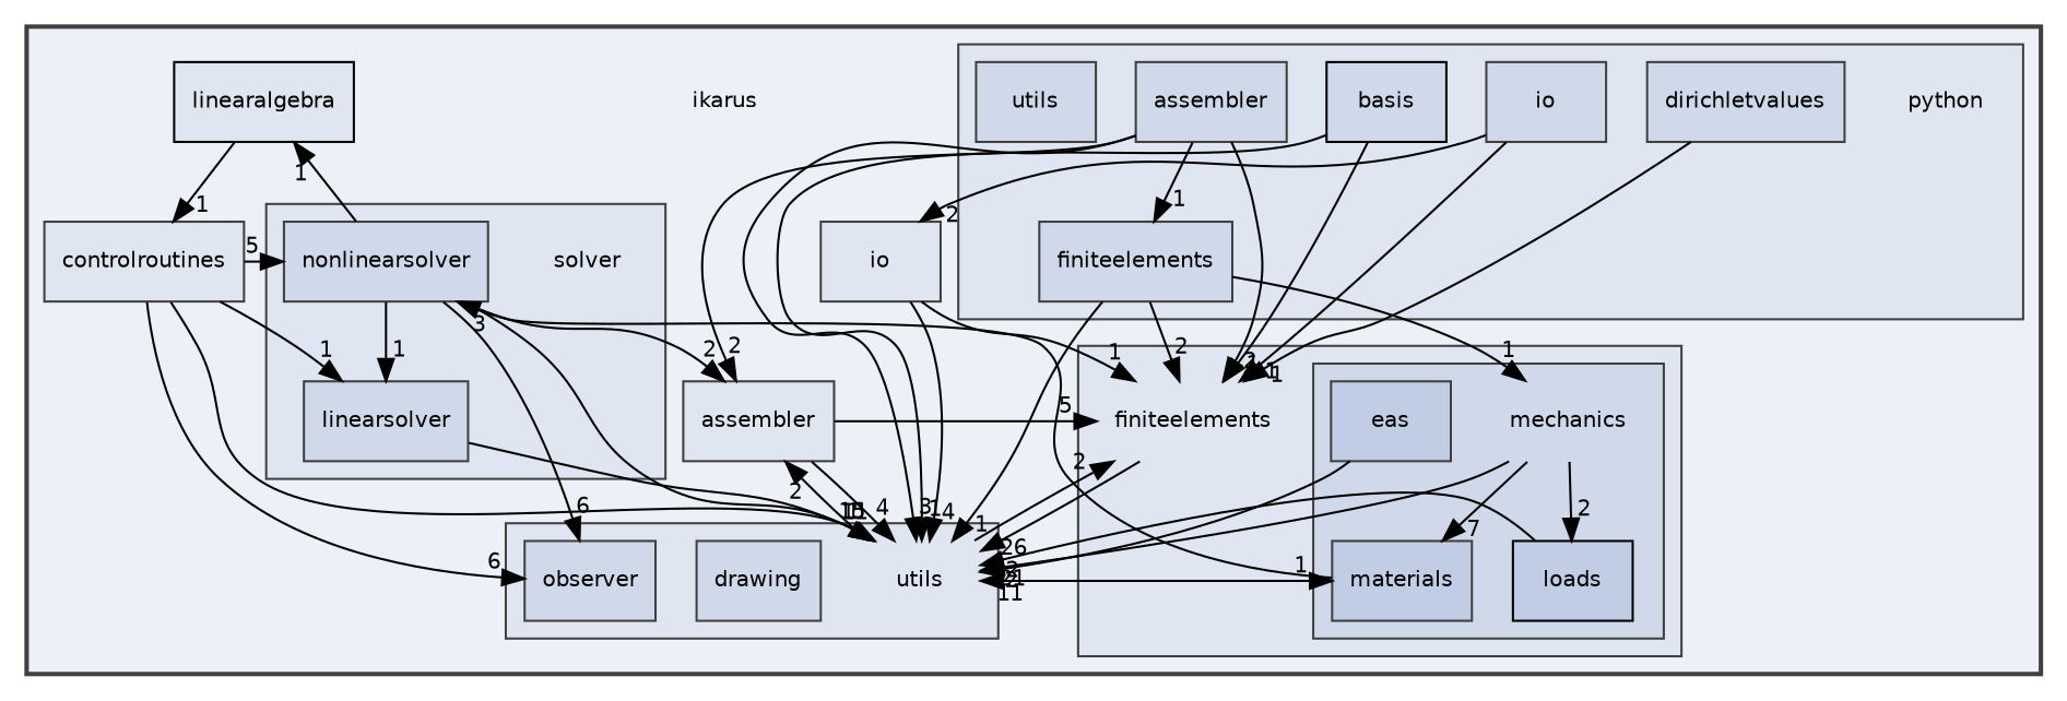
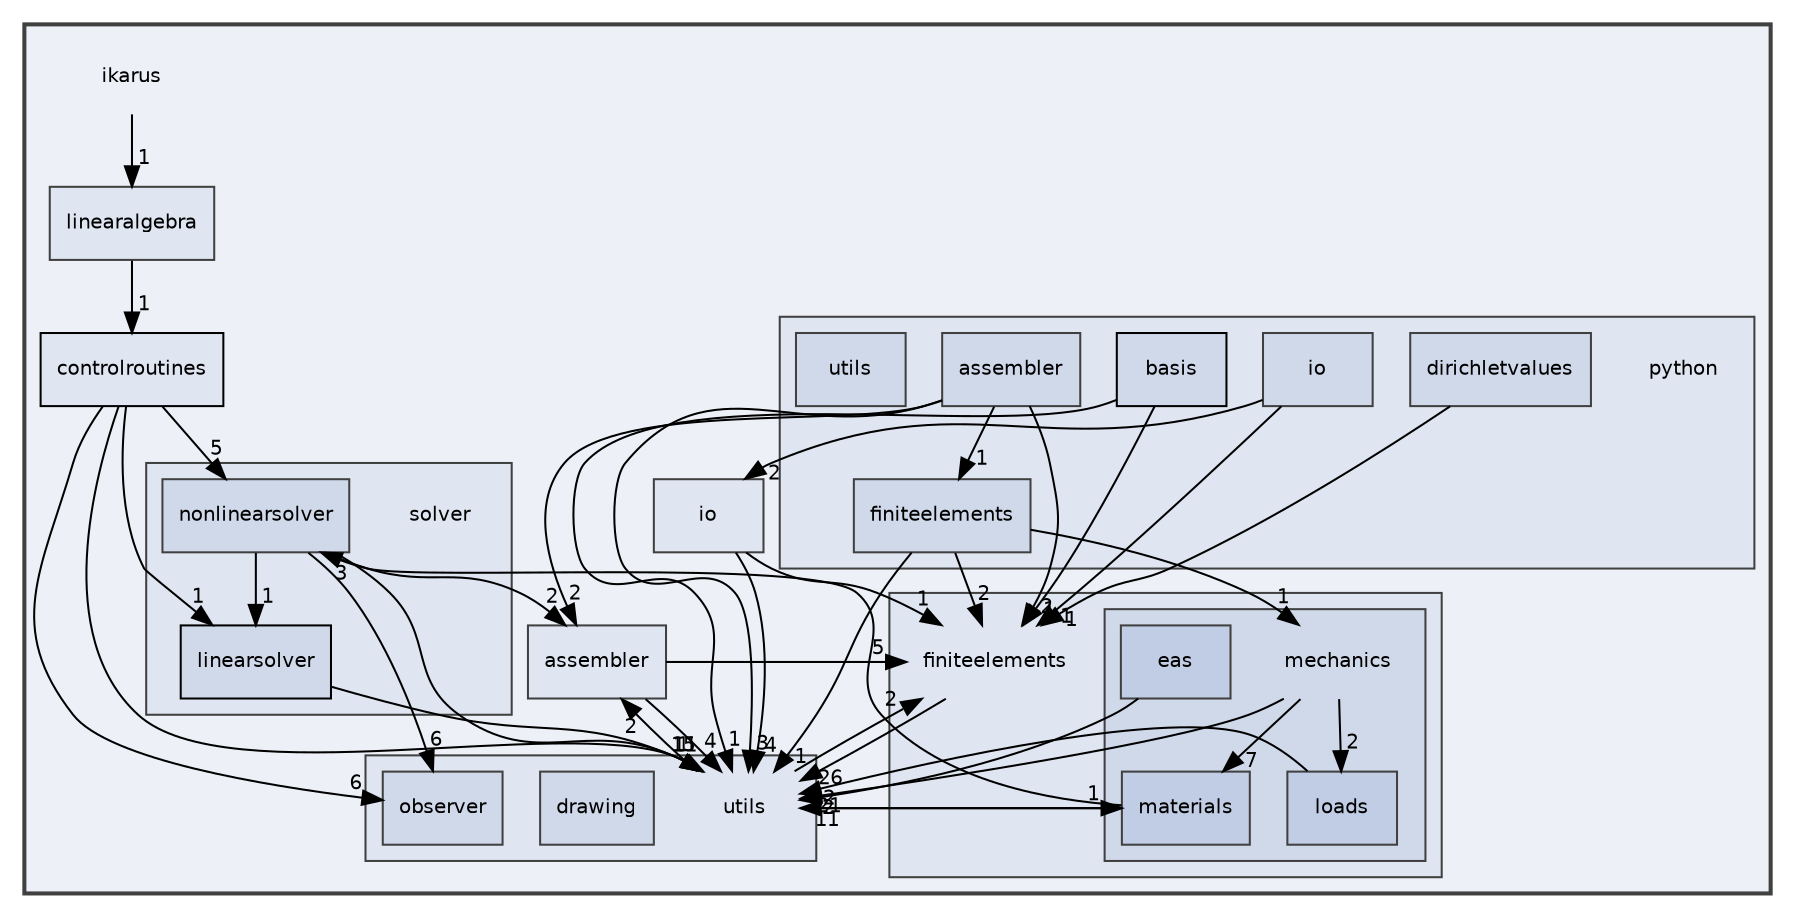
  digraph {
    compound=true
    node [fontname=Helvetica fontsize=10 shape=box color=grey25 fillcolor="#d0d9ea" style="filled,"]
    edge [fontname=Helvetica fontsize=10 headlabel=1 labeldistance=1.5 labelfontname=Helvetica labelfontsize=10]
    n1 [label=mechanics shape=plaintext color="" fillcolor="" style=""]
    n2 [fillcolor="#c1cde4" label=eas]
-   n3 [color=black fillcolor="#c1cde4" label=loads]
+   n3 [fillcolor="#c1cde4" label=loads]
    n4 [fillcolor="#c1cde4" label=materials]
    n5 [label=finiteelements shape=plaintext color="" fillcolor="" style=""]
    n6 [label=python shape=plaintext color="" fillcolor="" style=""]
    n7 [label=assembler]
    n8 [color=black label=basis]
    n9 [label=dirichletvalues]
    n10 [label=finiteelements]
    n11 [label=io]
    n12 [label=utils]
    n13 [label=solver shape=plaintext color="" fillcolor="" style=""]
-   n14 [label=linearsolver]
+   n14 [color=black label=linearsolver]
    n15 [label=nonlinearsolver]
    n16 [label=utils shape=plaintext color="" fillcolor="" style=""]
    n17 [label=drawing]
    n18 [label=observer]
    n19 [label=ikarus shape=plaintext color="" fillcolor="" style=""]
    n20 [fillcolor="#dfe5f1" label=assembler]
-   n21 [fillcolor="#dfe5f1" label=controlroutines]
+   n21 [color=black fillcolor="#dfe5f1" label=controlroutines]
    n22 [fillcolor="#dfe5f1" label=io]
-   n23 [color=black fillcolor="#dfe5f1" label=linearalgebra]
+   n23 [fillcolor="#dfe5f1" label=linearalgebra]
    subgraph cluster_1 {
      bgcolor="#edf0f7"
      fontname=Helvetica
      fontsize=10
      pencolor=grey25
      style="filled,bold,"
      n19
      n20
      n21
      n22
      n23
      subgraph cluster_2 {
        bgcolor="#dfe5f1"
        fontname=Helvetica
        fontsize=10
        pencolor=grey25
        style="filled,"
        n5
        subgraph cluster_3 {
          bgcolor="#d0d9ea"
          fontname=Helvetica
          fontsize=10
          pencolor=grey25
          style="filled,"
          n1
          n2
          n3
          n4
        }
      }
      subgraph cluster_4 {
        bgcolor="#dfe5f1"
        fontname=Helvetica
        fontsize=10
        pencolor=grey25
        style="filled,"
        n6
        n7
        n8
        n9
        n10
        n11
        n12
      }
      subgraph cluster_5 {
        bgcolor="#dfe5f1"
        fontname=Helvetica
        fontsize=10
        pencolor=grey25
        style="filled,"
        n13
        n14
        n15
      }
      subgraph cluster_6 {
        bgcolor="#dfe5f1"
        fontname=Helvetica
        fontsize=10
        pencolor=grey25
        style="filled,"
        n16
        n17
        n18
      }
    }
    n1 -> n3 [headlabel=2]
    n1 -> n4 [headlabel=7]
    n1 -> n16 [headlabel=21]
    n2 -> n16 [headlabel=2]
    n3 -> n16 [headlabel=2]
    n4 -> n15 [headlabel=3]
    n4 -> n16 [headlabel=11]
    n5 -> n16 [headlabel=26]
    n7 -> n5 [headlabel=2]
    n7 -> n10
    n7 -> n16 [headlabel=3]
    n7 -> n20 [headlabel=2]
    n8 -> n5
    n8 -> n16
    n9 -> n5
    n10 -> n1
    n10 -> n5 [headlabel=2]
    n10 -> n16
    n11 -> n5
    n11 -> n22 [headlabel=2]
    n14 -> n16
    n15 -> n14
    n15 -> n16 [headlabel=15]
    n15 -> n18 [headlabel=6]
    n15 -> n20 [headlabel=2]
-   n15 -> n23
+   n19 -> n23
    n16 -> n4
    n16 -> n5 [headlabel=2]
    n16 -> n20 [headlabel=2]
    n20 -> n5 [headlabel=5]
    n20 -> n16 [headlabel=4]
    n21 -> n14
    n21 -> n15 [headlabel=5]
    n21 -> n16 [headlabel=11]
    n21 -> n18 [headlabel=6]
    n22 -> n5
    n22 -> n16 [headlabel=4]
    n23 -> n21
  }
